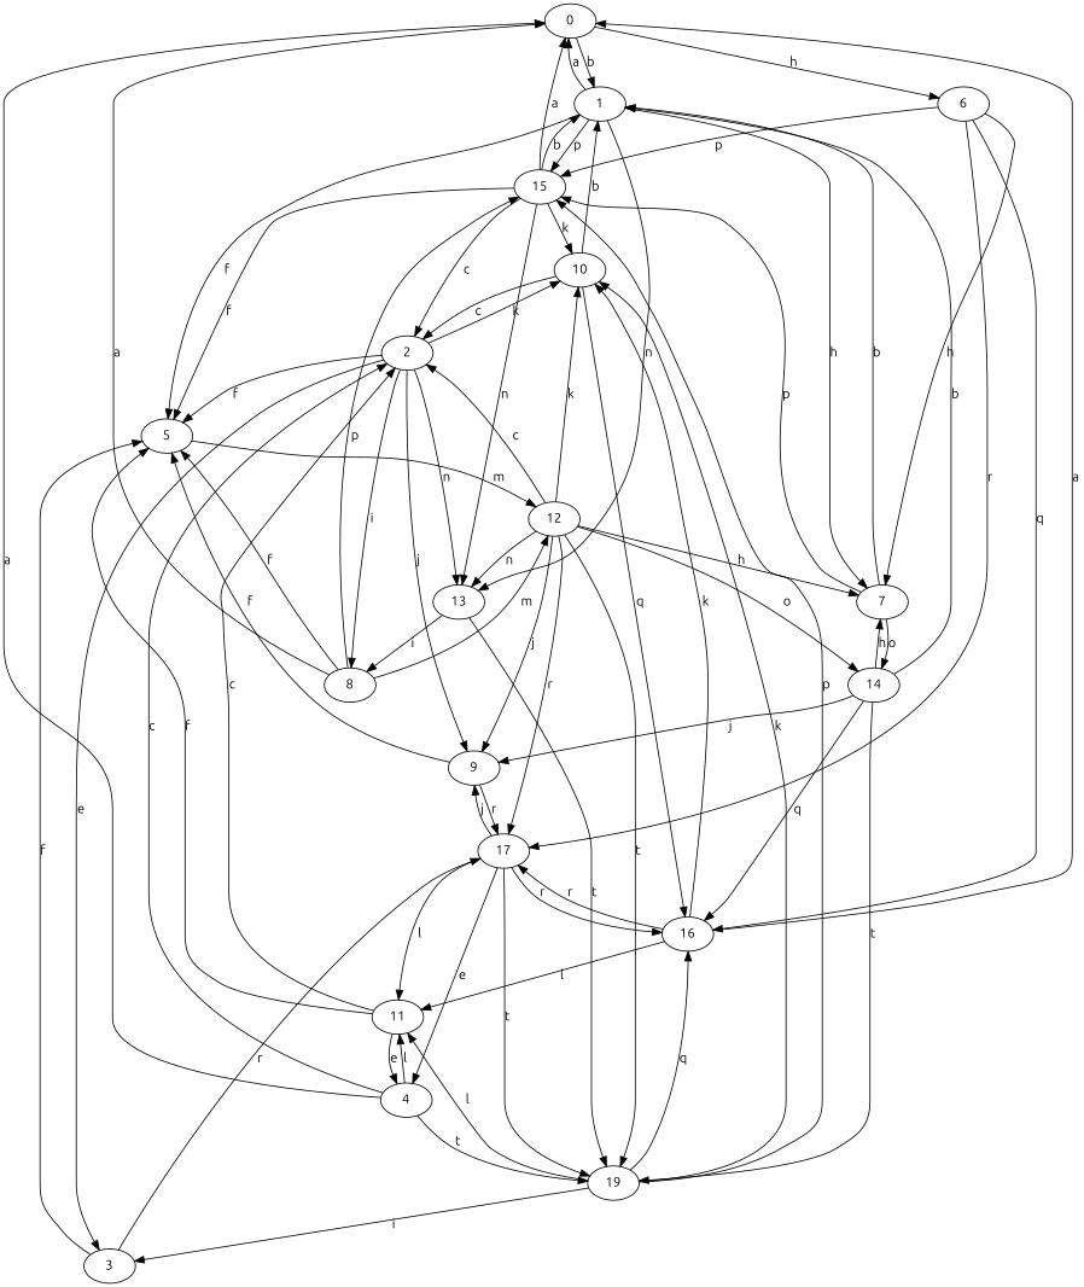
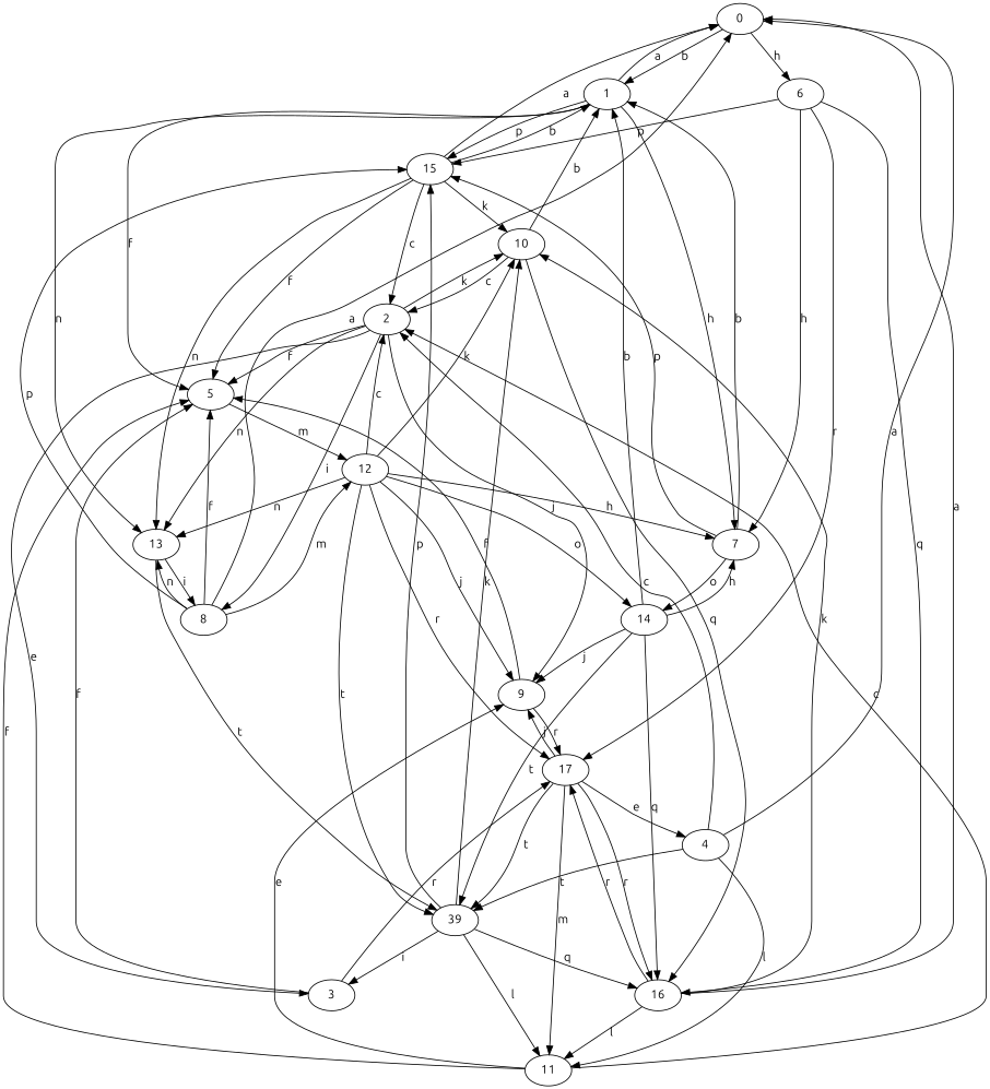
  strict digraph {
    fontname=Ubuntu
    node [fontname=Ubuntu]
    edge [fontname=Ubuntu]
    0
    1
    6
    5
    7
    13
    15
    17
    16
    12
    14
    8
-   19
+   19 [label=39]
    2
    10
    3
    9
    4
    11
    0 -> 1 [label=b]
    0 -> 6 [label=h]
    1 -> 0 [label=a]
    1 -> 5 [label=f]
    1 -> 7 [label=h]
    1 -> 13 [label=n]
    1 -> 15 [label=p]
    6 -> 7 [label=h]
    6 -> 15 [label=p]
    6 -> 17 [label=r]
    6 -> 16 [label=q]
    5 -> 12 [label=m]
    7 -> 1 [label=b]
    7 -> 15 [label=p]
    7 -> 14 [label=o]
    13 -> 8 [label=i]
    13 -> 19 [label=t]
    15 -> 0 [label=a]
    15 -> 1 [label=b]
    15 -> 5 [label=f]
    15 -> 13 [label=n]
    15 -> 2 [label=c]
    15 -> 10 [label=k]
    17 -> 16 [label=r]
    17 -> 19 [label=t]
    17 -> 9 [label=j]
    17 -> 4 [label=e]
-   17 -> 11 [label=l]
+   17 -> 11 [label=m]
    16 -> 0 [label=a]
    16 -> 17 [label=r]
    16 -> 10 [label=k]
    16 -> 11 [label=l]
    12 -> 7 [label=h]
    12 -> 13 [label=n]
    12 -> 17 [label=r]
    12 -> 14 [label=o]
    12 -> 19 [label=t]
    12 -> 2 [label=c]
    12 -> 10 [label=k]
    12 -> 9 [label=j]
    14 -> 1 [label=b]
    14 -> 7 [label=h]
    14 -> 16 [label=q]
    14 -> 19 [label=t]
    14 -> 9 [label=j]
    8 -> 0 [label=a]
    8 -> 5 [label=f]
+   8 -> 13 [label=n]
    8 -> 15 [label=p]
    8 -> 12 [label=m]
    19 -> 15 [label=p]
    19 -> 16 [label=q]
    19 -> 10 [label=k]
    19 -> 3 [label=i]
    19 -> 11 [label=l]
    2 -> 5 [label=f]
    2 -> 13 [label=n]
    2 -> 8 [label=i]
    2 -> 10 [label=k]
    2 -> 3 [label=e]
    2 -> 9 [label=j]
    10 -> 1 [label=b]
    10 -> 16 [label=q]
    10 -> 2 [label=c]
    3 -> 5 [label=f]
    3 -> 17 [label=r]
    9 -> 5 [label=f]
    9 -> 17 [label=r]
    4 -> 0 [label=a]
    4 -> 19 [label=t]
    4 -> 2 [label=c]
    4 -> 11 [label=l]
    11 -> 5 [label=f]
    11 -> 2 [label=c]
-   11 -> 4 [label=e]
+   11 -> 9 [label=e]
  }
